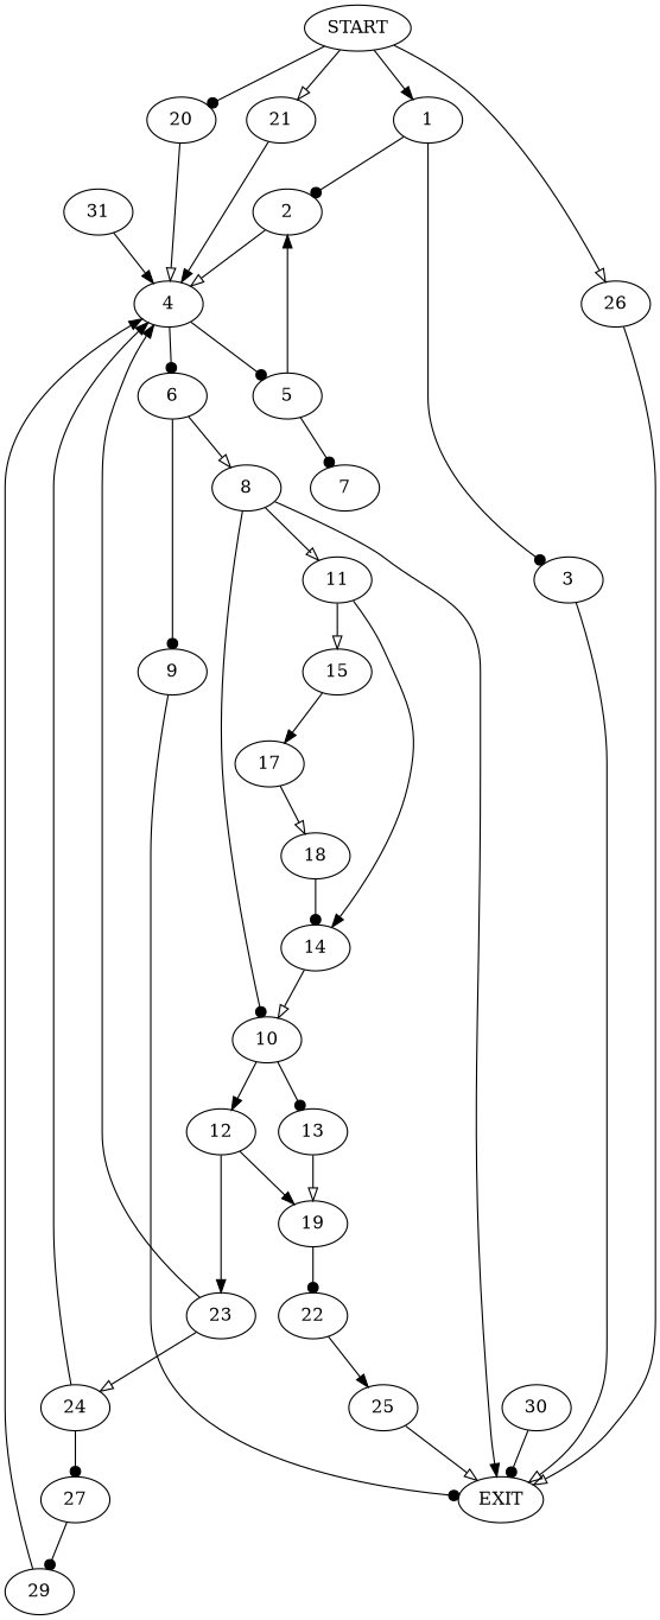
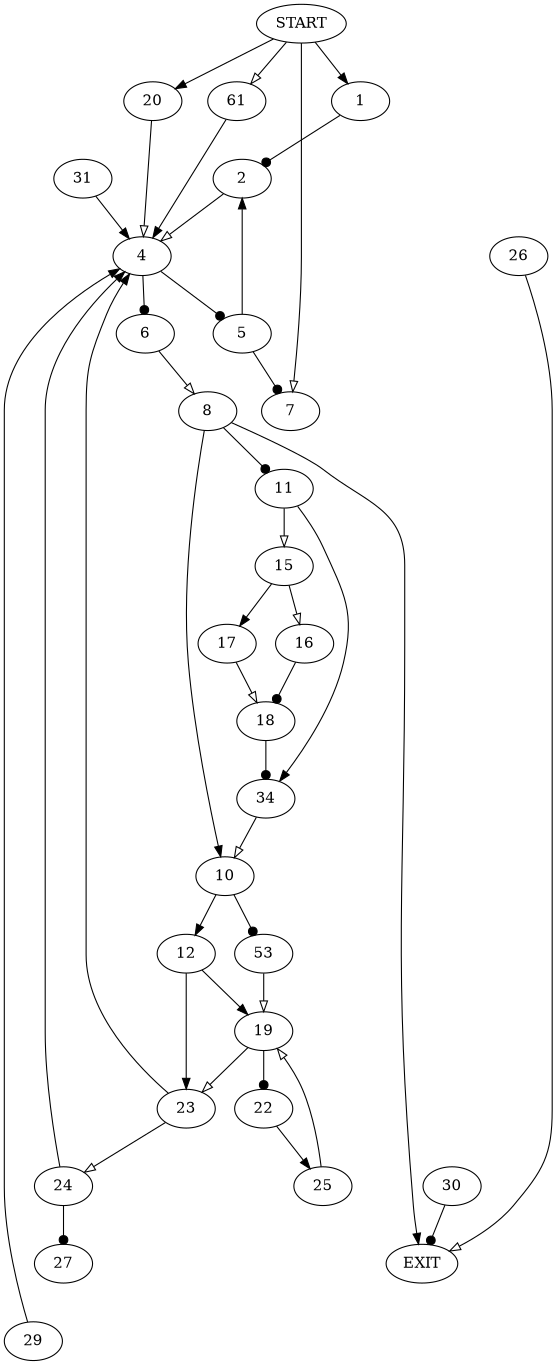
  digraph {
    edge [arrowhead=dot]
    n1 [label=START]
    1
    20
-   21
+   21 [label=61]
    26
    2
-   3
    4
    n9 [label=EXIT]
    5
    6
    7
    8
-   9
    10
    11
    12
-   13
-   14
+   13 [label=53]
+   14 [label=34]
    15
    19
    23
+   16
    17
    22
    18
    25
    24
    27
    29
    30
    31
    n1 -> 1 [arrowhead=normal]
-   n1 -> 20
+   n1 -> 20 [arrowhead=normal]
    n1 -> 21 [arrowhead=onormal]
-   n1 -> 26 [arrowhead=onormal]
+   n1 -> 7 [arrowhead=onormal]
    1 -> 2
-   1 -> 3
    20 -> 4 [arrowhead=onormal]
    21 -> 4 [arrowhead=normal]
    26 -> n9 [arrowhead=onormal]
    2 -> 4 [arrowhead=onormal]
-   3 -> n9 [arrowhead=onormal]
    4 -> 5
    4 -> 6
    5 -> 2 [arrowhead=normal]
    5 -> 7
    6 -> 8 [arrowhead=onormal]
-   6 -> 9
    8 -> n9 [arrowhead=normal]
-   8 -> 10
-   8 -> 11 [arrowhead=onormal]
-   9 -> n9
+   8 -> 10 [arrowhead=normal]
+   8 -> 11
    10 -> 12 [arrowhead=normal]
    10 -> 13
    11 -> 14 [arrowhead=normal]
    11 -> 15 [arrowhead=onormal]
    12 -> 19 [arrowhead=normal]
    12 -> 23 [arrowhead=normal]
    13 -> 19 [arrowhead=onormal]
    14 -> 10 [arrowhead=onormal]
+   15 -> 16 [arrowhead=onormal]
    15 -> 17 [arrowhead=normal]
+   19 -> 23 [arrowhead=onormal]
    19 -> 22
    23 -> 4 [arrowhead=normal]
    23 -> 24 [arrowhead=onormal]
+   16 -> 18
    17 -> 18 [arrowhead=onormal]
    22 -> 25 [arrowhead=normal]
    18 -> 14
-   25 -> n9 [arrowhead=onormal]
+   25 -> 19 [arrowhead=onormal]
    24 -> 4 [arrowhead=normal]
    24 -> 27
-   27 -> 29
    29 -> 4 [arrowhead=normal]
    30 -> n9
    31 -> 4 [arrowhead=normal]
  }
